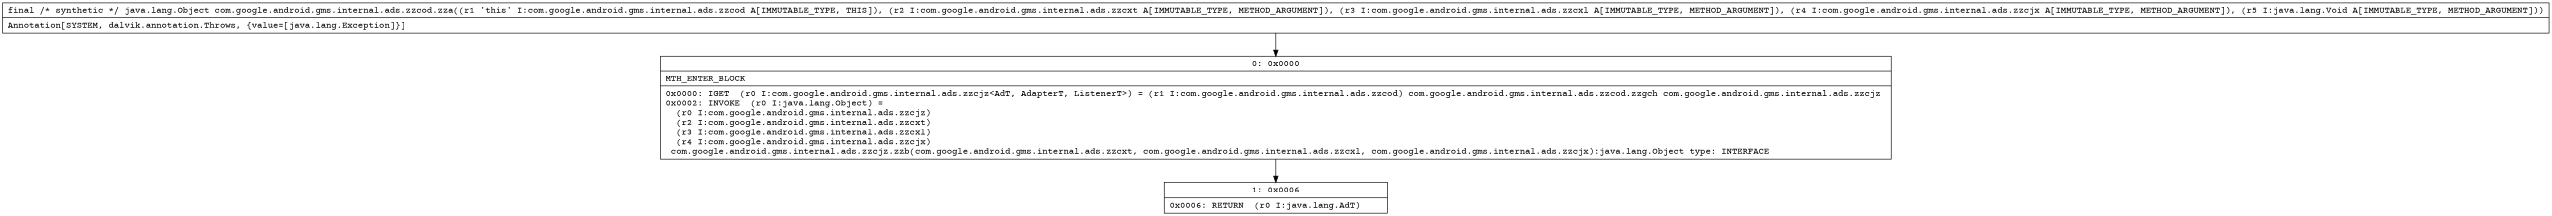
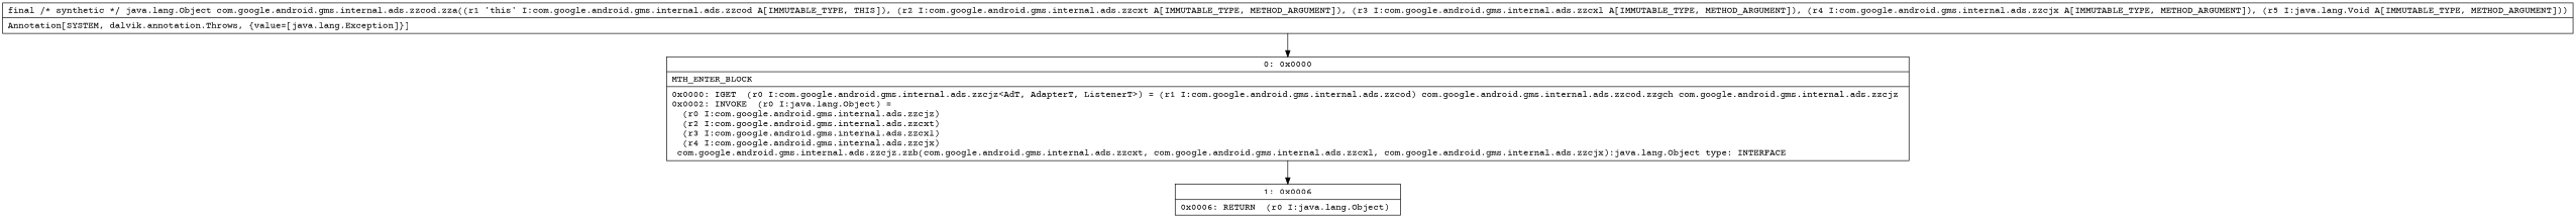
  digraph {
    fontname="Courier Prime"
    node [shape=record fontname="Courier Prime"]
    edge [fontname="Courier Prime"]
    n1 [label="{0\:\ 0x0000|MTH_ENTER_BLOCK\l|0x0000: IGET  (r0 I:com.google.android.gms.internal.ads.zzcjz\<AdT, AdapterT, ListenerT\>) = (r1 I:com.google.android.gms.internal.ads.zzcod) com.google.android.gms.internal.ads.zzcod.zzgch com.google.android.gms.internal.ads.zzcjz \l0x0002: INVOKE  (r0 I:java.lang.Object) = \l  (r0 I:com.google.android.gms.internal.ads.zzcjz)\l  (r2 I:com.google.android.gms.internal.ads.zzcxt)\l  (r3 I:com.google.android.gms.internal.ads.zzcxl)\l  (r4 I:com.google.android.gms.internal.ads.zzcjx)\l com.google.android.gms.internal.ads.zzcjz.zzb(com.google.android.gms.internal.ads.zzcxt, com.google.android.gms.internal.ads.zzcxl, com.google.android.gms.internal.ads.zzcjx):java.lang.Object type: INTERFACE \l}"]
-   n2 [label="{1\:\ 0x0006|0x0006: RETURN  (r0 I:java.lang.AdT) \l}"]
+   n2 [label="{1\:\ 0x0006|0x0006: RETURN  (r0 I:java.lang.Object) \l}"]
    n3 [label="{final \/* synthetic *\/ java.lang.Object com.google.android.gms.internal.ads.zzcod.zza((r1 'this' I:com.google.android.gms.internal.ads.zzcod A[IMMUTABLE_TYPE, THIS]), (r2 I:com.google.android.gms.internal.ads.zzcxt A[IMMUTABLE_TYPE, METHOD_ARGUMENT]), (r3 I:com.google.android.gms.internal.ads.zzcxl A[IMMUTABLE_TYPE, METHOD_ARGUMENT]), (r4 I:com.google.android.gms.internal.ads.zzcjx A[IMMUTABLE_TYPE, METHOD_ARGUMENT]), (r5 I:java.lang.Void A[IMMUTABLE_TYPE, METHOD_ARGUMENT]))  | Annotation[SYSTEM, dalvik.annotation.Throws, \{value=[java.lang.Exception]\}]\l}"]
    n1 -> n2
    n3 -> n1
  }
